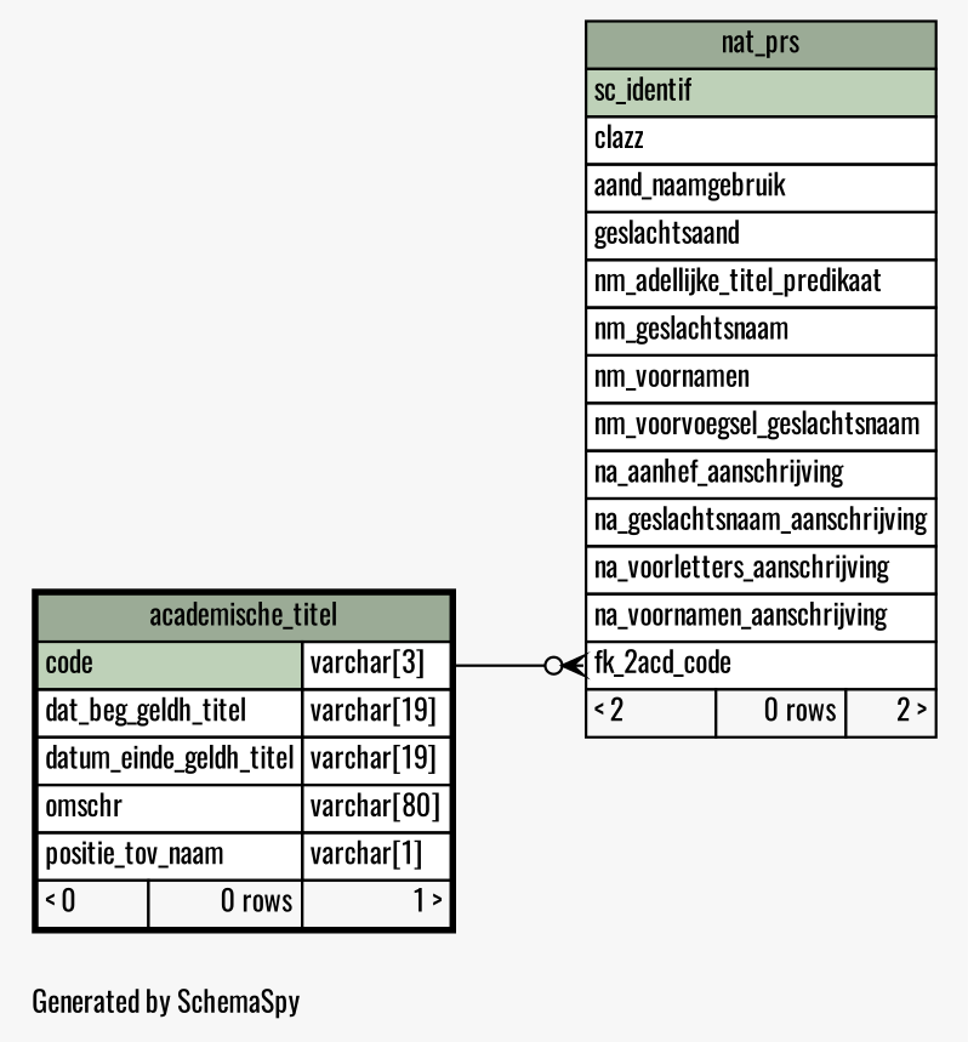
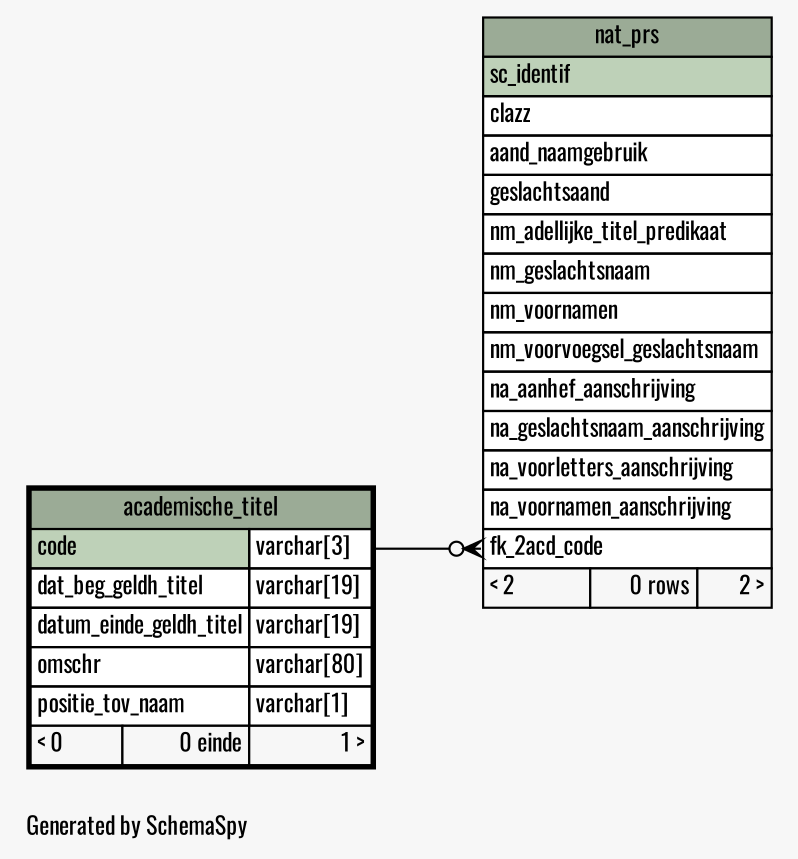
  digraph {
    bgcolor="#f7f7f7"
    fontname=Oswald
    fontsize=11
    label="\nGenerated by SchemaSpy"
    labeljust=l
    nodesep=0.18
    rankdir=RL
    ranksep=0.46
    node [fontname=Oswald fontsize=11 shape=plaintext]
    n1 [label=<     <TABLE BORDER="0" CELLBORDER="1" CELLSPACING="0" BGCOLOR="#ffffff">       <TR><TD COLSPAN="3" BGCOLOR="#9bab96" ALIGN="CENTER">nat_prs</TD></TR>       <TR><TD PORT="sc_identif" COLSPAN="3" BGCOLOR="#bed1b8" ALIGN="LEFT">sc_identif</TD></TR>       <TR><TD PORT="clazz" COLSPAN="3" ALIGN="LEFT">clazz</TD></TR>       <TR><TD PORT="aand_naamgebruik" COLSPAN="3" ALIGN="LEFT">aand_naamgebruik</TD></TR>       <TR><TD PORT="geslachtsaand" COLSPAN="3" ALIGN="LEFT">geslachtsaand</TD></TR>       <TR><TD PORT="nm_adellijke_titel_predikaat" COLSPAN="3" ALIGN="LEFT">nm_adellijke_titel_predikaat</TD></TR>       <TR><TD PORT="nm_geslachtsnaam" COLSPAN="3" ALIGN="LEFT">nm_geslachtsnaam</TD></TR>       <TR><TD PORT="nm_voornamen" COLSPAN="3" ALIGN="LEFT">nm_voornamen</TD></TR>       <TR><TD PORT="nm_voorvoegsel_geslachtsnaam" COLSPAN="3" ALIGN="LEFT">nm_voorvoegsel_geslachtsnaam</TD></TR>       <TR><TD PORT="na_aanhef_aanschrijving" COLSPAN="3" ALIGN="LEFT">na_aanhef_aanschrijving</TD></TR>       <TR><TD PORT="na_geslachtsnaam_aanschrijving" COLSPAN="3" ALIGN="LEFT">na_geslachtsnaam_aanschrijving</TD></TR>       <TR><TD PORT="na_voorletters_aanschrijving" COLSPAN="3" ALIGN="LEFT">na_voorletters_aanschrijving</TD></TR>       <TR><TD PORT="na_voornamen_aanschrijving" COLSPAN="3" ALIGN="LEFT">na_voornamen_aanschrijving</TD></TR>       <TR><TD PORT="fk_2acd_code" COLSPAN="3" ALIGN="LEFT">fk_2acd_code</TD></TR>       <TR><TD ALIGN="LEFT" BGCOLOR="#f7f7f7">&lt; 2</TD><TD ALIGN="RIGHT" BGCOLOR="#f7f7f7">0 rows</TD><TD ALIGN="RIGHT" BGCOLOR="#f7f7f7">2 &gt;</TD></TR>     </TABLE>>]
-   n2 [label=<     <TABLE BORDER="2" CELLBORDER="1" CELLSPACING="0" BGCOLOR="#ffffff">       <TR><TD COLSPAN="3" BGCOLOR="#9bab96" ALIGN="CENTER">academische_titel</TD></TR>       <TR><TD PORT="code" COLSPAN="2" BGCOLOR="#bed1b8" ALIGN="LEFT">code</TD><TD PORT="code.type" ALIGN="LEFT">varchar[3]</TD></TR>       <TR><TD PORT="dat_beg_geldh_titel" COLSPAN="2" ALIGN="LEFT">dat_beg_geldh_titel</TD><TD PORT="dat_beg_geldh_titel.type" ALIGN="LEFT">varchar[19]</TD></TR>       <TR><TD PORT="datum_einde_geldh_titel" COLSPAN="2" ALIGN="LEFT">datum_einde_geldh_titel</TD><TD PORT="datum_einde_geldh_titel.type" ALIGN="LEFT">varchar[19]</TD></TR>       <TR><TD PORT="omschr" COLSPAN="2" ALIGN="LEFT">omschr</TD><TD PORT="omschr.type" ALIGN="LEFT">varchar[80]</TD></TR>       <TR><TD PORT="positie_tov_naam" COLSPAN="2" ALIGN="LEFT">positie_tov_naam</TD><TD PORT="positie_tov_naam.type" ALIGN="LEFT">varchar[1]</TD></TR>       <TR><TD ALIGN="LEFT" BGCOLOR="#f7f7f7">&lt; 0</TD><TD ALIGN="RIGHT" BGCOLOR="#f7f7f7">0 rows</TD><TD ALIGN="RIGHT" BGCOLOR="#f7f7f7">1 &gt;</TD></TR>     </TABLE>>]
+   n2 [label=<     <TABLE BORDER="2" CELLBORDER="1" CELLSPACING="0" BGCOLOR="#ffffff">       <TR><TD COLSPAN="3" BGCOLOR="#9bab96" ALIGN="CENTER">academische_titel</TD></TR>       <TR><TD PORT="code" COLSPAN="2" BGCOLOR="#bed1b8" ALIGN="LEFT">code</TD><TD PORT="code.type" ALIGN="LEFT">varchar[3]</TD></TR>       <TR><TD PORT="dat_beg_geldh_titel" COLSPAN="2" ALIGN="LEFT">dat_beg_geldh_titel</TD><TD PORT="dat_beg_geldh_titel.type" ALIGN="LEFT">varchar[19]</TD></TR>       <TR><TD PORT="datum_einde_geldh_titel" COLSPAN="2" ALIGN="LEFT">datum_einde_geldh_titel</TD><TD PORT="datum_einde_geldh_titel.type" ALIGN="LEFT">varchar[19]</TD></TR>       <TR><TD PORT="omschr" COLSPAN="2" ALIGN="LEFT">omschr</TD><TD PORT="omschr.type" ALIGN="LEFT">varchar[80]</TD></TR>       <TR><TD PORT="positie_tov_naam" COLSPAN="2" ALIGN="LEFT">positie_tov_naam</TD><TD PORT="positie_tov_naam.type" ALIGN="LEFT">varchar[1]</TD></TR>       <TR><TD ALIGN="LEFT" BGCOLOR="#f7f7f7">&lt; 0</TD><TD ALIGN="RIGHT" BGCOLOR="#f7f7f7">0 einde</TD><TD ALIGN="RIGHT" BGCOLOR="#f7f7f7">1 &gt;</TD></TR>     </TABLE>>]
    n1 -> n2 [arrowhead=none arrowsize=0.8 arrowtail=crowodot dir=back headport="code.type:e" tailport="fk_2acd_code:w" fontname=Oswald]
  }
